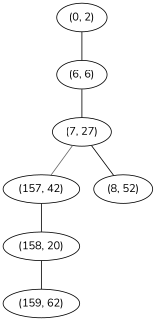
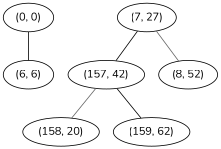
  graph {
    fontname=Nunito
    node [fontname=Nunito]
    edge [color=black fontname=Nunito weight=1]
-   "(0, 0)" [label="(0, 2)"]
+   "(0, 0)"
    "(6, 6)"
    "(7, 27)"
    "(157, 42)"
    "(8, 52)"
    "(158, 20)"
    "(159, 62)"
    "(0, 0)" -- "(6, 6)" [weight=4]
-   "(6, 6)" -- "(7, 27)"
-   "(7, 27)" -- "(157, 42)" [color=gray40]
-   "(7, 27)" -- "(8, 52)"
-   "(157, 42)" -- "(158, 20)"
-   "(158, 20)" -- "(159, 62)"
+   "(7, 27)" -- "(157, 42)"
+   "(7, 27)" -- "(8, 52)" [color=gray40]
+   "(157, 42)" -- "(158, 20)" [color=gray40]
+   "(157, 42)" -- "(159, 62)"
  }
